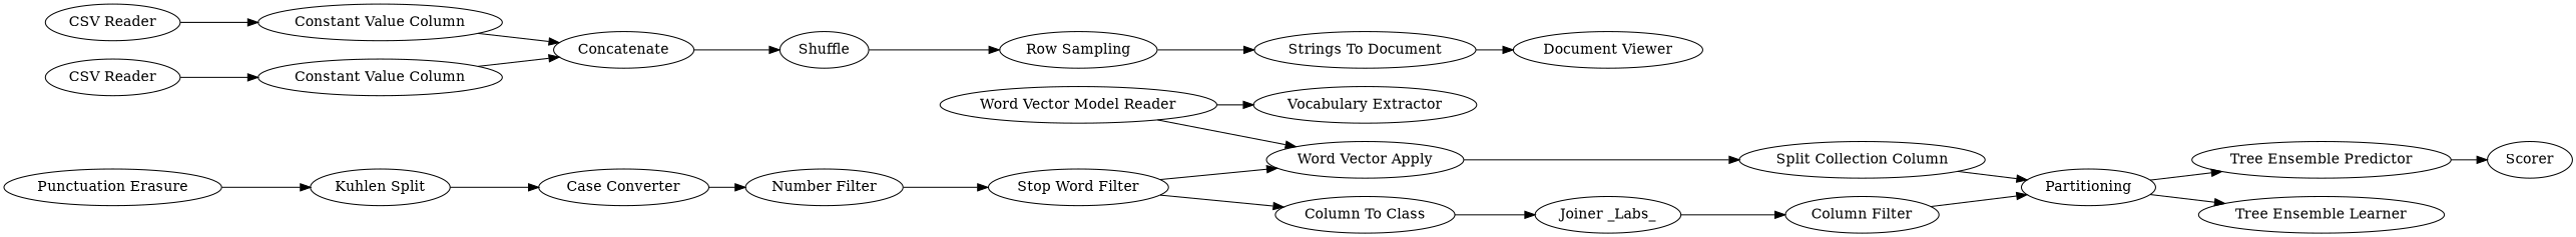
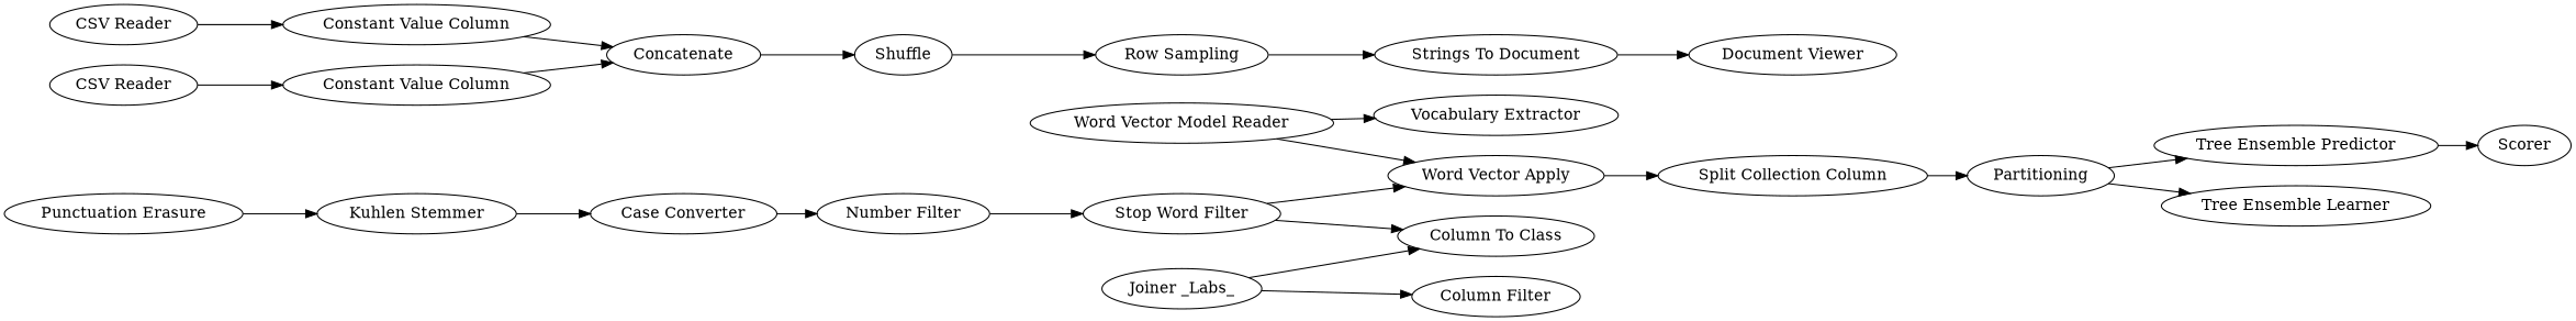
  digraph {
    rankdir=LR
    n1 [label=Partitioning]
    n2 [label="Tree Ensemble Predictor"]
    n3 [label="Tree Ensemble Learner"]
    n4 [label=Scorer]
    n5 [label="Strings To Document"]
    n6 [label="Document Viewer"]
    n7 [label="Punctuation Erasure"]
-   n8 [label="Kuhlen Split"]
+   n8 [label="Kuhlen Stemmer"]
    n9 [label="Word Vector Model Reader"]
    n10 [label="Word Vector Apply"]
    n11 [label="Vocabulary Extractor"]
    n12 [label="Split Collection Column"]
    n13 [label="Constant Value Column"]
    n14 [label=Concatenate]
    n15 [label=Shuffle]
    n16 [label="Row Sampling"]
    n17 [label="Column To Class"]
    n18 [label="Joiner _Labs_"]
    n19 [label="Column Filter"]
    n20 [label="CSV Reader"]
    n21 [label="Number Filter"]
    n22 [label="Stop Word Filter"]
    n23 [label="Case Converter"]
    n24 [label="Constant Value Column"]
    n25 [label="CSV Reader"]
    n1 -> n2
    n1 -> n3
    n2 -> n4
    n5 -> n6
    n7 -> n8
    n8 -> n23
    n9 -> n10
    n9 -> n11
    n10 -> n12
    n12 -> n1
    n13 -> n14
    n14 -> n15
    n15 -> n16
    n16 -> n5
-   n17 -> n18
+   n18 -> n17
    n18 -> n19
-   n19 -> n1
    n20 -> n13
    n21 -> n22
    n22 -> n10
    n22 -> n17
    n23 -> n21
    n24 -> n14
    n25 -> n24
  }
